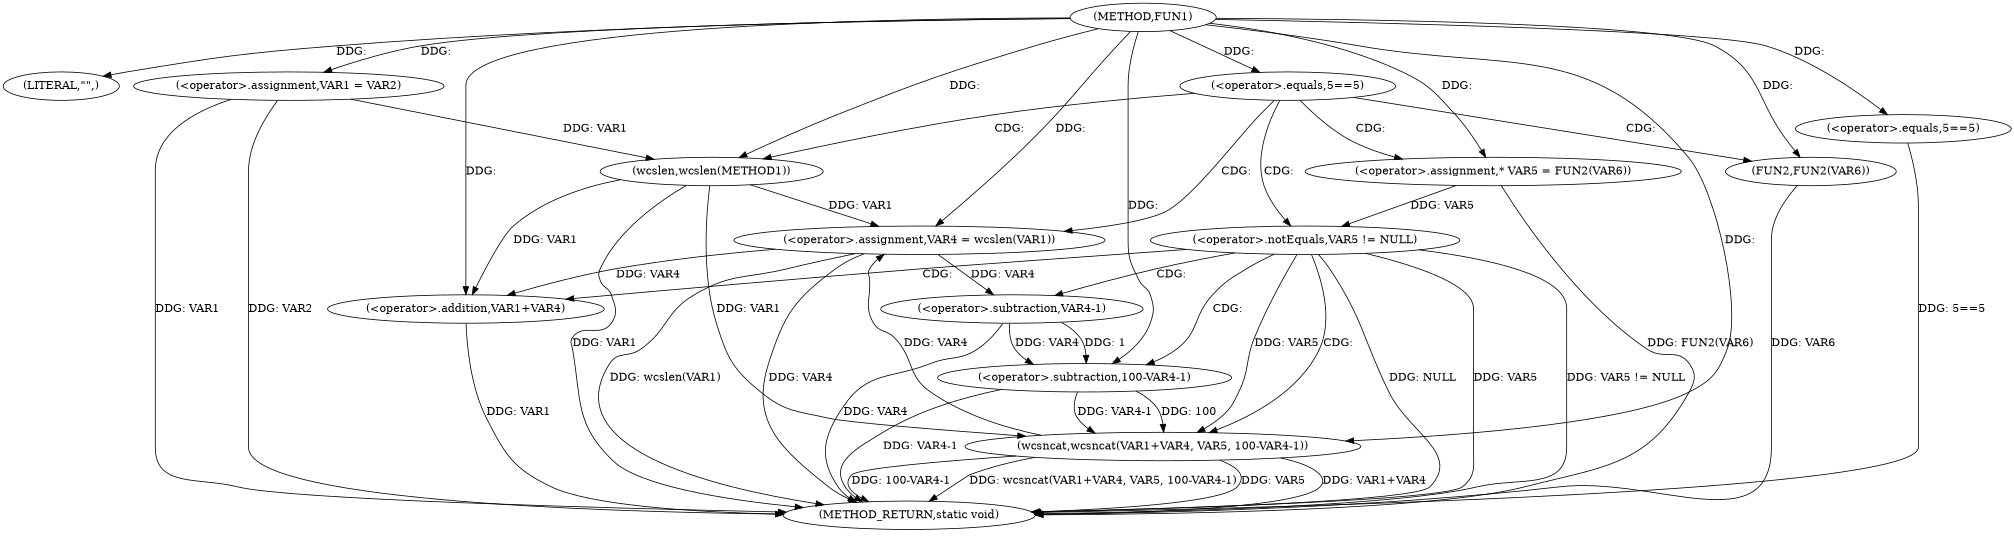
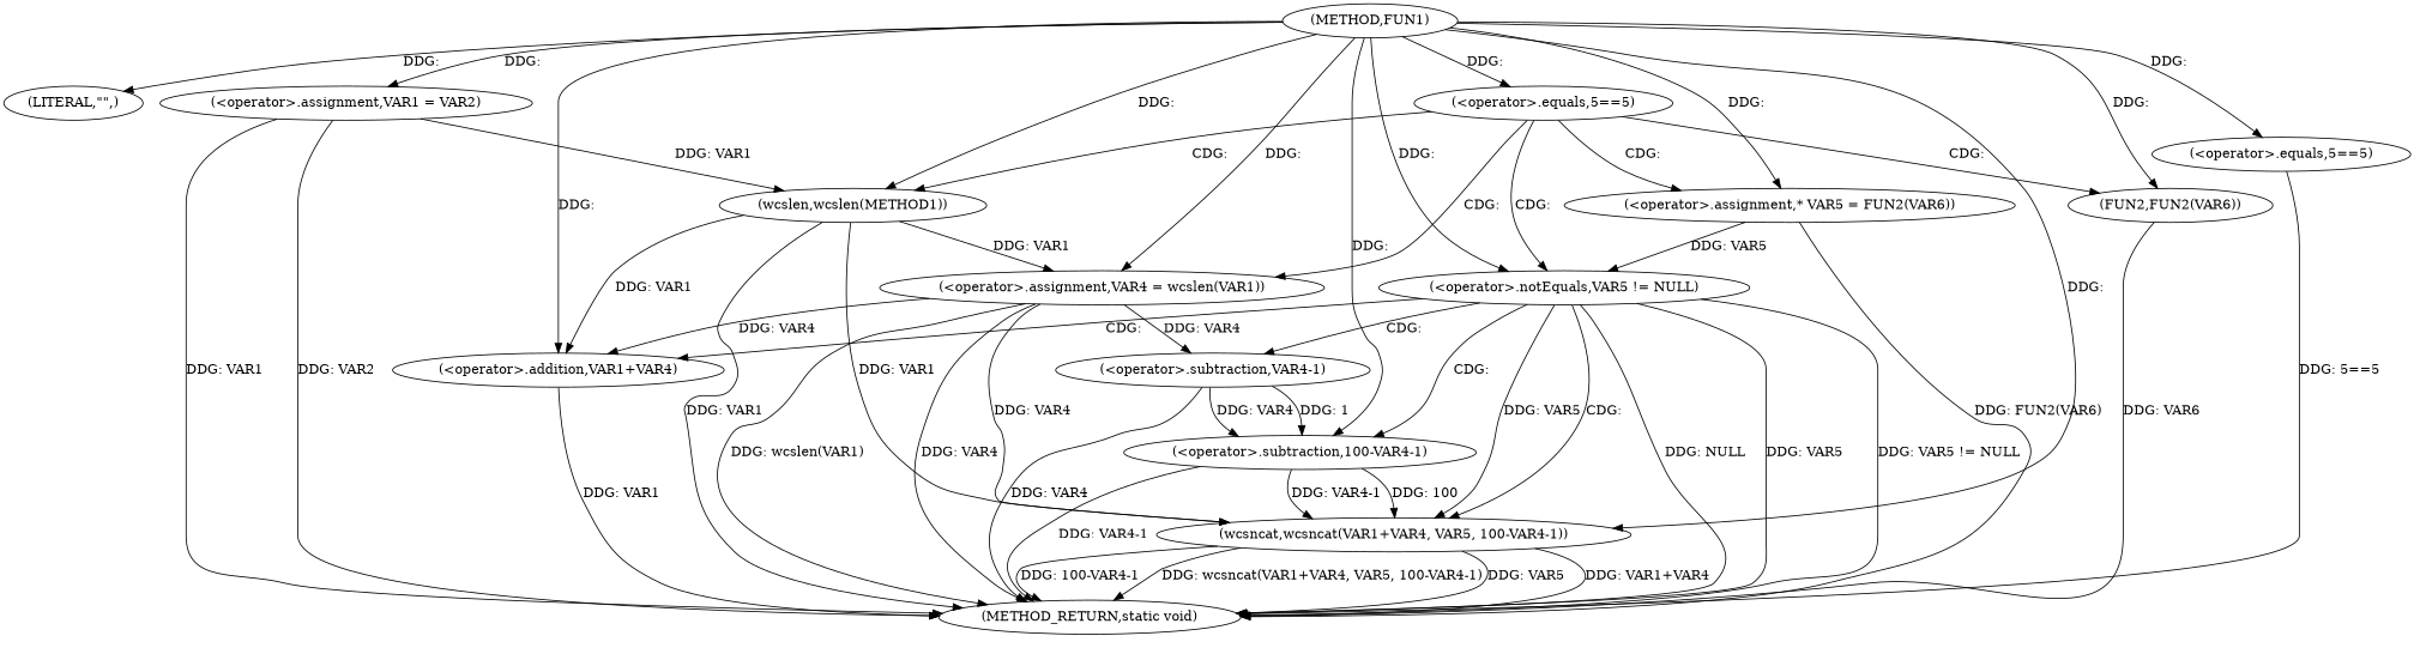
  digraph {
    n1 [label="(METHOD,FUN1)"]
    n2 [label="(LITERAL,\"\",)"]
    n3 [label="(<operator>.assignment,VAR1 = VAR2)"]
    n4 [label="(<operator>.equals,5==5)"]
    n5 [label="(<operator>.assignment,VAR4 = wcslen(VAR1))"]
    n6 [label="(wcslen,wcslen(METHOD1))"]
    n7 [label="(<operator>.assignment,* VAR5 = FUN2(VAR6))"]
    n8 [label="(FUN2,FUN2(VAR6))"]
    n9 [label="(<operator>.notEquals,VAR5 != NULL)"]
    n10 [label="(wcsncat,wcsncat(VAR1+VAR4, VAR5, 100-VAR4-1))"]
    n11 [label="(<operator>.addition,VAR1+VAR4)"]
    n12 [label="(<operator>.subtraction,100-VAR4-1)"]
    n13 [label="(<operator>.equals,5==5)"]
    n14 [label="(METHOD_RETURN,static void)"]
    n15 [label="(<operator>.subtraction,VAR4-1)"]
    n1 -> n2 [label="DDG: "]
    n1 -> n3 [label="DDG: "]
    n1 -> n4 [label="DDG: "]
    n1 -> n5 [label="DDG: "]
    n1 -> n6 [label="DDG: "]
    n1 -> n7 [label="DDG: "]
    n1 -> n8 [label="DDG: "]
+   n1 -> n9 [label="DDG: "]
    n1 -> n10 [label="DDG: "]
    n1 -> n11 [label="DDG: "]
    n1 -> n12 [label="DDG: "]
    n1 -> n13 [label="DDG: "]
    n3 -> n6 [label="DDG: VAR1"]
    n3 -> n14 [label="DDG: VAR1"]
    n3 -> n14 [label="DDG: VAR2"]
    n4 -> n5 [label="CDG: "]
    n4 -> n6 [label="CDG: "]
    n4 -> n7 [label="CDG: "]
    n4 -> n8 [label="CDG: "]
    n4 -> n9 [label="CDG: "]
-   n10 -> n5 [label="DDG: VAR4"]
+   n5 -> n10 [label="DDG: VAR4"]
    n5 -> n11 [label="DDG: VAR4"]
    n5 -> n14 [label="DDG: wcslen(VAR1)"]
    n5 -> n14 [label="DDG: VAR4"]
    n5 -> n15 [label="DDG: VAR4"]
    n6 -> n5 [label="DDG: VAR1"]
    n6 -> n10 [label="DDG: VAR1"]
    n6 -> n11 [label="DDG: VAR1"]
    n6 -> n14 [label="DDG: VAR1"]
    n7 -> n9 [label="DDG: VAR5"]
    n7 -> n14 [label="DDG: FUN2(VAR6)"]
    n8 -> n14 [label="DDG: VAR6"]
    n9 -> n10 [label="DDG: VAR5"]
    n9 -> n10 [label="CDG: "]
    n9 -> n11 [label="CDG: "]
    n9 -> n12 [label="CDG: "]
    n9 -> n14 [label="DDG: VAR5"]
    n9 -> n14 [label="DDG: VAR5 != NULL"]
    n9 -> n14 [label="DDG: NULL"]
    n9 -> n15 [label="CDG: "]
    n10 -> n14 [label="DDG: VAR1+VAR4"]
    n10 -> n14 [label="DDG: 100-VAR4-1"]
    n10 -> n14 [label="DDG: wcsncat(VAR1+VAR4, VAR5, 100-VAR4-1)"]
    n10 -> n14 [label="DDG: VAR5"]
    n11 -> n14 [label="DDG: VAR1"]
    n12 -> n10 [label="DDG: 100"]
    n12 -> n10 [label="DDG: VAR4-1"]
    n12 -> n14 [label="DDG: VAR4-1"]
    n13 -> n14 [label="DDG: 5==5"]
    n15 -> n12 [label="DDG: VAR4"]
    n15 -> n12 [label="DDG: 1"]
    n15 -> n14 [label="DDG: VAR4"]
  }
